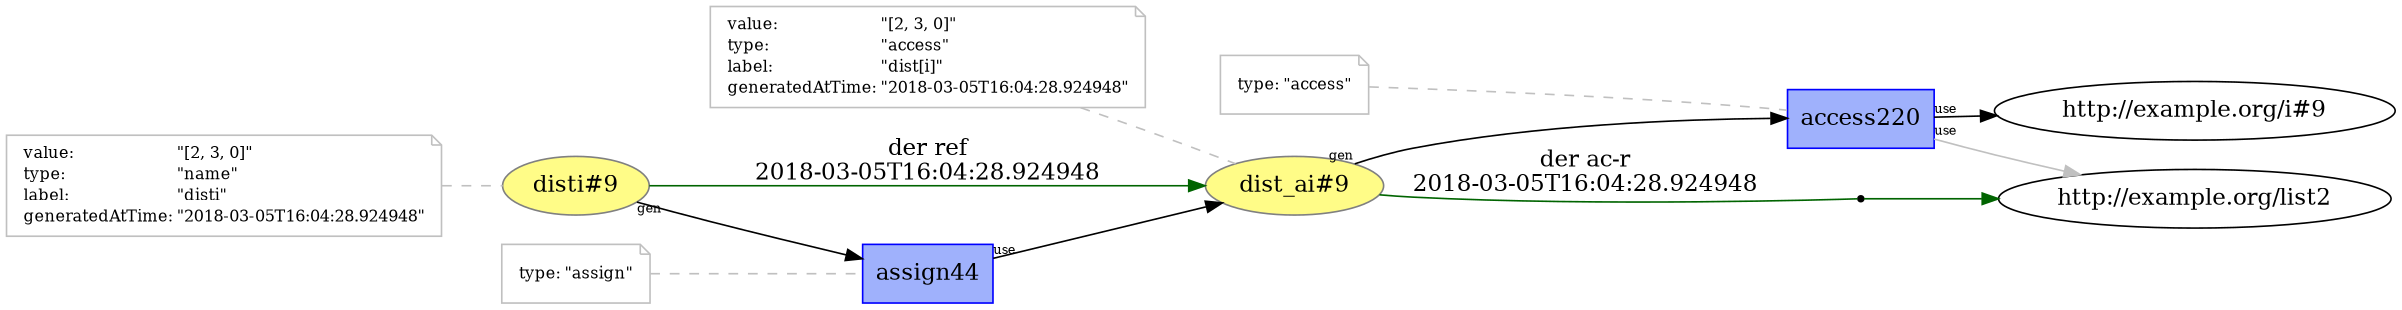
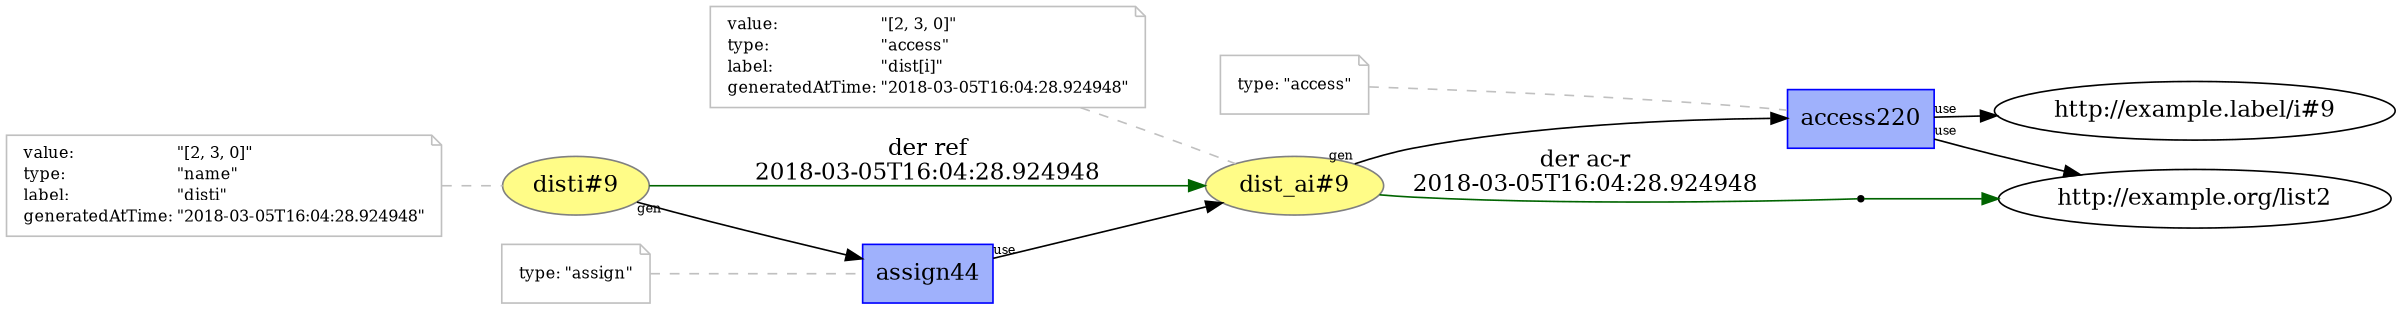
  digraph {
    rankdir=LR
    node [color=gray]
    n1 [color="#808080" fillcolor="#FFFC87" label="dist_ai#9" style=filled]
    n2 [color="#0000FF" fillcolor="#9FB1FC" label=access220 shape=polygon sides=4 style=filled]
    bn0 [shape=point color=""]
    "http://example.org/list2" [color=""]
-   "http://example.org/i#9" [color=""]
+   "http://example.org/i#9" [label="http://example.label/i#9" color=""]
    n6 [fontcolor=black fontsize=10 label=<<TABLE cellpadding="0" border="0"> 	<TR> 	    <TD align="left">value:</TD> 	    <TD align="left">&quot;[2, 3, 0]&quot;</TD> 	</TR> 	<TR> 	    <TD align="left">type:</TD> 	    <TD align="left">&quot;access&quot;</TD> 	</TR> 	<TR> 	    <TD align="left">label:</TD> 	    <TD align="left">&quot;dist[i]&quot;</TD> 	</TR> 	<TR> 	    <TD align="left">generatedAtTime:</TD> 	    <TD align="left">&quot;2018-03-05T16:04:28.924948&quot;</TD> 	</TR> </TABLE>> shape=note]
    n7 [fontcolor=black fontsize=10 label=<<TABLE cellpadding="0" border="0"> 	<TR> 	    <TD align="left">type:</TD> 	    <TD align="left">&quot;access&quot;</TD> 	</TR> </TABLE>> shape=note]
    n8 [color="#808080" fillcolor="#FFFC87" label="disti#9" style=filled]
    n9 [color="#0000FF" fillcolor="#9FB1FC" label=assign44 shape=polygon sides=4 style=filled]
    n10 [fontcolor=black fontsize=10 label=<<TABLE cellpadding="0" border="0"> 	<TR> 	    <TD align="left">value:</TD> 	    <TD align="left">&quot;[2, 3, 0]&quot;</TD> 	</TR> 	<TR> 	    <TD align="left">type:</TD> 	    <TD align="left">&quot;name&quot;</TD> 	</TR> 	<TR> 	    <TD align="left">label:</TD> 	    <TD align="left">&quot;disti&quot;</TD> 	</TR> 	<TR> 	    <TD align="left">generatedAtTime:</TD> 	    <TD align="left">&quot;2018-03-05T16:04:28.924948&quot;</TD> 	</TR> </TABLE>> shape=note]
    n11 [fontcolor=black fontsize=10 label=<<TABLE cellpadding="0" border="0"> 	<TR> 	    <TD align="left">type:</TD> 	    <TD align="left">&quot;assign&quot;</TD> 	</TR> </TABLE>> shape=note]
    n1 -> n2 [labelangle=60.0 labeldistance=1.5 labelfontsize=8 rotation=20 taillabel=gen]
    n1 -> bn0 [arrowhead=none color=darkgreen label="der ac-r\n2018-03-05T16:04:28.924948"]
-   n2 -> "http://example.org/list2" [labelangle=60.0 labeldistance=1.5 labelfontsize=8 rotation=20 taillabel=use color=gray]
+   n2 -> "http://example.org/list2" [labelangle=60.0 labeldistance=1.5 labelfontsize=8 rotation=20 taillabel=use]
    n2 -> "http://example.org/i#9" [labelangle=60.0 labeldistance=1.5 labelfontsize=8 rotation=20 taillabel=use]
    bn0 -> "http://example.org/list2" [color=darkgreen]
    n6 -> n1 [arrowhead=none color=gray style=dashed]
    n7 -> n2 [arrowhead=none color=gray style=dashed]
    n8 -> n1 [color=darkgreen label="der ref\n2018-03-05T16:04:28.924948" labelangle=60.0 labeldistance=1.5 labelfontsize=8 rotation=20]
    n8 -> n9 [labelangle=60.0 labeldistance=1.5 labelfontsize=8 rotation=20 taillabel=gen]
    n9 -> n1 [labelangle=60.0 labeldistance=1.5 labelfontsize=8 rotation=20 taillabel=use]
    n10 -> n8 [arrowhead=none color=gray style=dashed]
    n11 -> n9 [arrowhead=none color=gray style=dashed]
  }
